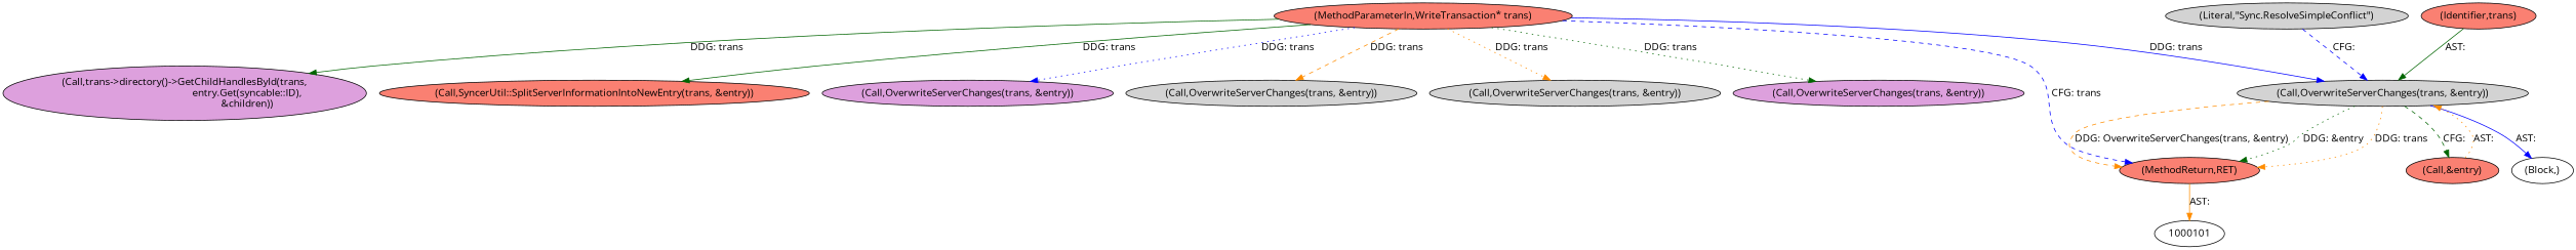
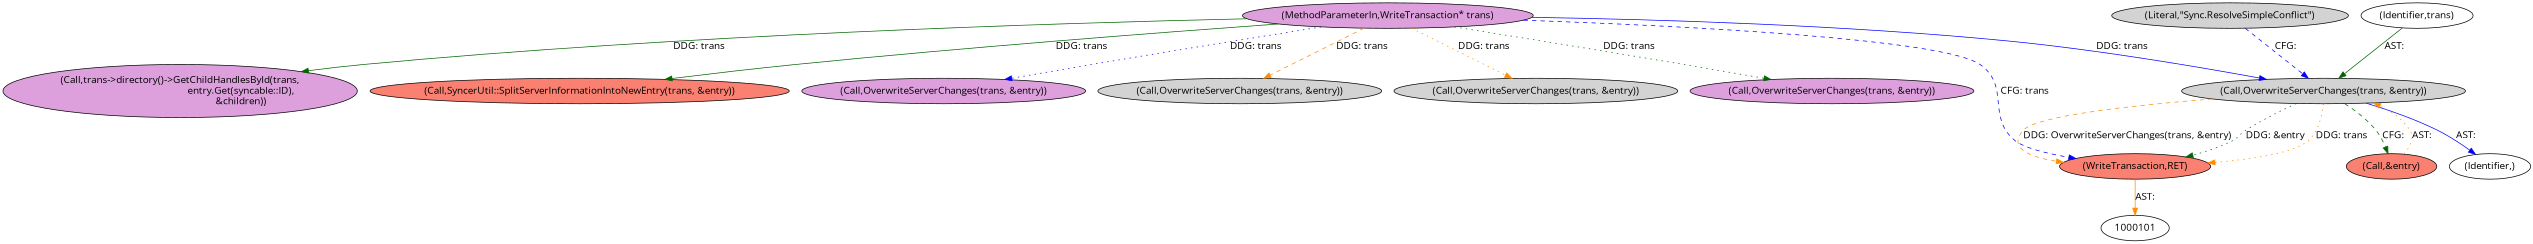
  digraph {
    fontname="Open Sans"
    node [fillcolor=lightgrey fontname="Open Sans" style=filled]
    edge [color=darkorange fontname="Open Sans" style=dotted]
    n1 [label="(Call,OverwriteServerChanges(trans, &entry))"]
-   n2 [fillcolor=salmon label="(MethodReturn,RET)"]
+   n2 [fillcolor=salmon label="(WriteTransaction,RET)"]
    n3 [fillcolor=salmon label="(Call,&entry)"]
-   n4 [fillcolor=white label="(Block,)"]
+   n4 [fillcolor=white label="(Identifier,)"]
    1000101 [fillcolor=white]
-   n6 [fillcolor=salmon label="(MethodParameterIn,WriteTransaction* trans)"]
+   n6 [fillcolor=plum label="(MethodParameterIn,WriteTransaction* trans)"]
    n7 [fillcolor=plum label="(Call,trans->directory()->GetChildHandlesById(trans,\n                                              entry.Get(syncable::ID),\n                                              &children))"]
    n8 [fillcolor=salmon label="(Call,SyncerUtil::SplitServerInformationIntoNewEntry(trans, &entry))"]
    n9 [fillcolor=plum label="(Call,OverwriteServerChanges(trans, &entry))"]
    n10 [label="(Call,OverwriteServerChanges(trans, &entry))"]
    n11 [label="(Call,OverwriteServerChanges(trans, &entry))"]
    n12 [fillcolor=plum label="(Call,OverwriteServerChanges(trans, &entry))"]
    n13 [label="(Literal,\"Sync.ResolveSimpleConflict\")"]
-   n14 [fillcolor=salmon label="(Identifier,trans)"]
+   n14 [fillcolor=white label="(Identifier,trans)"]
    n1 -> n2 [label="DDG: trans"]
    n1 -> n2 [label="DDG: OverwriteServerChanges(trans, &entry)" style=dashed]
    n1 -> n2 [color=darkgreen label="DDG: &entry"]
    n1 -> n3 [color=darkgreen label="CFG: " style=dashed]
    n1 -> n4 [color=blue label="AST: " style=solid]
    n2 -> 1000101 [label="AST: " style=solid]
    n3 -> n1 [label="AST: "]
    n6 -> n1 [color=blue label="DDG: trans" style=solid]
    n6 -> n2 [color=blue label="CFG: trans" style=dashed]
    n6 -> n7 [color=darkgreen label="DDG: trans" style=solid]
    n6 -> n8 [color=darkgreen label="DDG: trans" style=solid]
    n6 -> n9 [color=blue label="DDG: trans"]
    n6 -> n10 [label="DDG: trans" style=dashed]
    n6 -> n11 [label="DDG: trans"]
    n6 -> n12 [color=darkgreen label="DDG: trans"]
    n13 -> n1 [color=blue label="CFG: " style=dashed]
    n14 -> n1 [color=darkgreen label="AST: " style=solid]
  }
